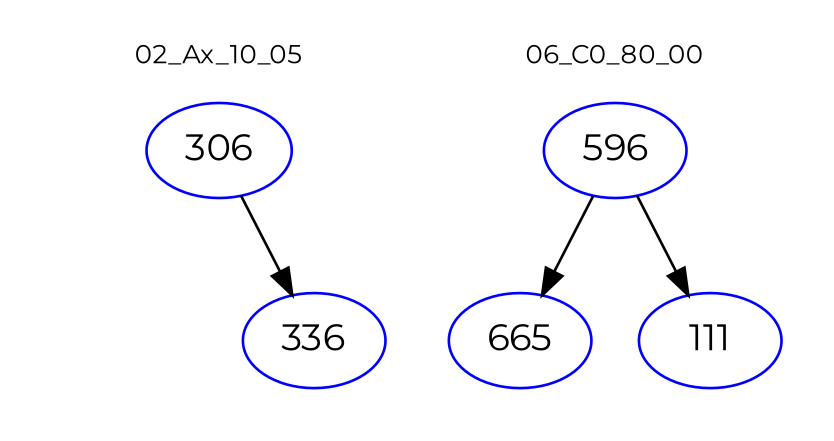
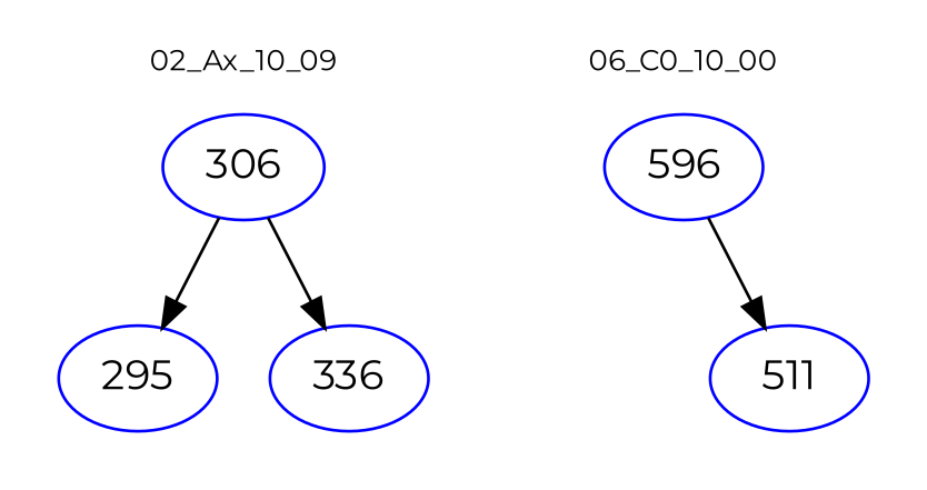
  digraph {
    fontname=Montserrat
    node [color=blue fontname=Montserrat]
    edge [color=black fontname=Montserrat]
    n1 [label=306]
+   n2 [label=295]
    n3 [label=336]
    n4 [label=596]
-   n5 [label=665]
-   n6 [label=111]
+   n6 [label=511]
    subgraph cluster_1 {
      color=white
      fontsize=10
-     label="02_Ax_10_05"
+     label="02_Ax_10_09"
      n1
+     n2
      n3
    }
    subgraph cluster_2 {
      color=white
      fontsize=10
-     label="06_C0_80_00"
+     label="06_C0_10_00"
      n4
-     n5
      n6
    }
+   n1 -> n2
    n1 -> n3
-   n4 -> n5
    n4 -> n6
  }
